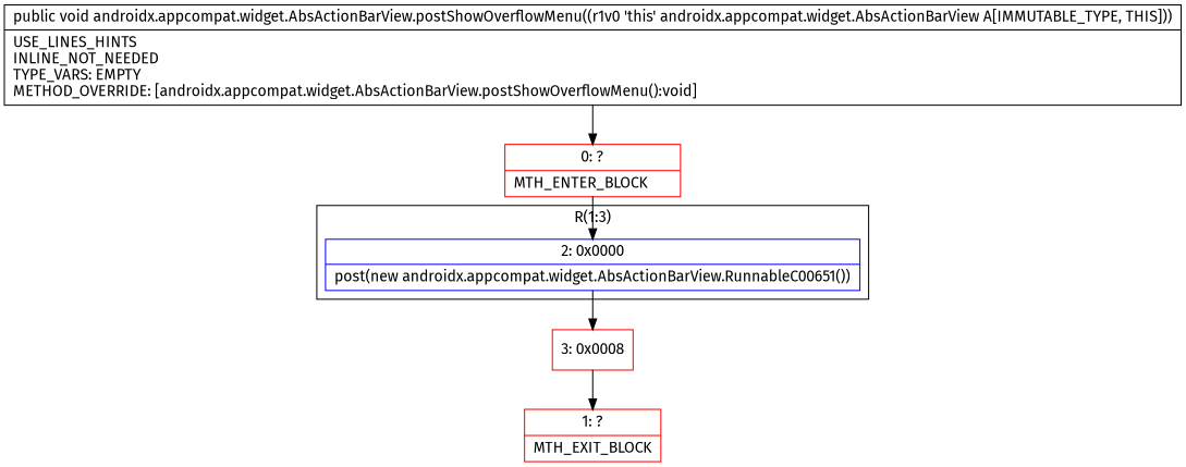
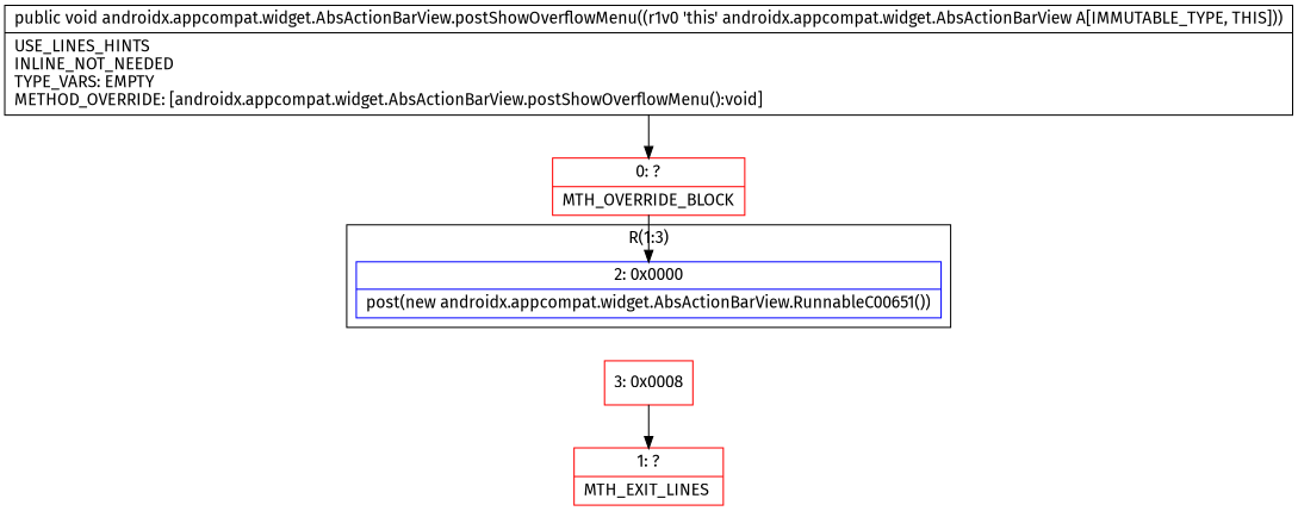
  digraph {
    fontname="Fira Sans"
    node [color=red fontname="Fira Sans" shape=record]
    edge [fontname="Fira Sans"]
    n1 [color=blue label="{2\:\ 0x0000|post(new androidx.appcompat.widget.AbsActionBarView.RunnableC00651())\l}"]
    n2 [label="{3\:\ 0x0008}"]
-   n3 [label="{1\:\ ?|MTH_EXIT_BLOCK\l}"]
-   n4 [label="{0\:\ ?|MTH_ENTER_BLOCK\l}"]
+   n3 [label="{1\:\ ?|MTH_EXIT_LINES\l}"]
+   n4 [label="{0\:\ ?|MTH_OVERRIDE_BLOCK\l}"]
    n5 [label="{public void androidx.appcompat.widget.AbsActionBarView.postShowOverflowMenu((r1v0 'this' androidx.appcompat.widget.AbsActionBarView A[IMMUTABLE_TYPE, THIS]))  | USE_LINES_HINTS\lINLINE_NOT_NEEDED\lTYPE_VARS: EMPTY\lMETHOD_OVERRIDE: [androidx.appcompat.widget.AbsActionBarView.postShowOverflowMenu():void]\l}" color=""]
    subgraph cluster_1 {
      label="R(1:3)"
      n1
    }
-   n1 -> n2
    n2 -> n3
    n4 -> n1
    n5 -> n4
  }
